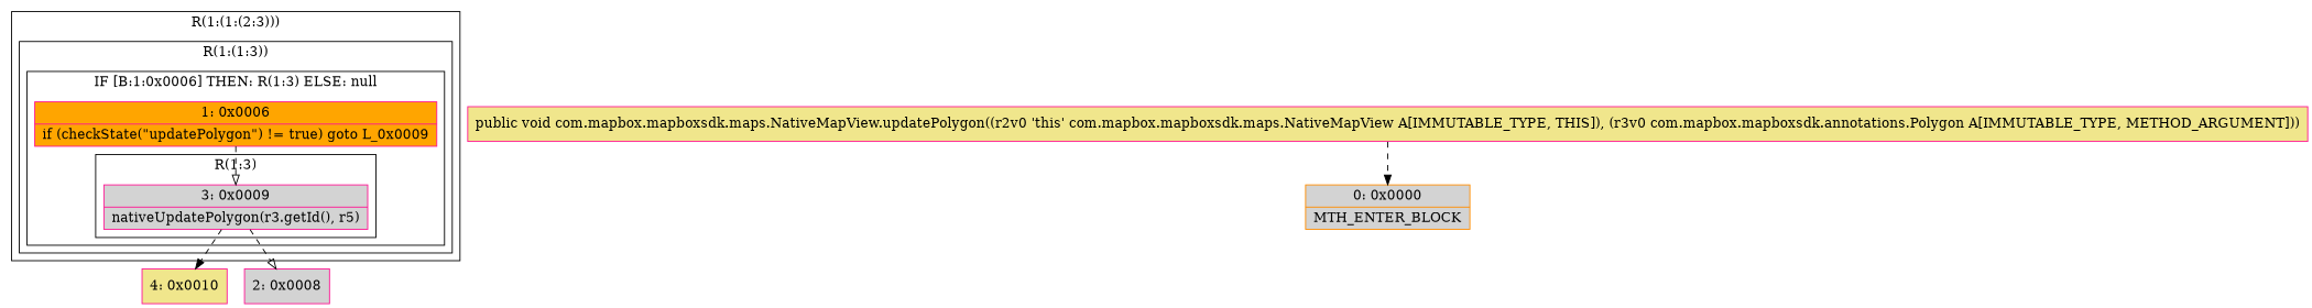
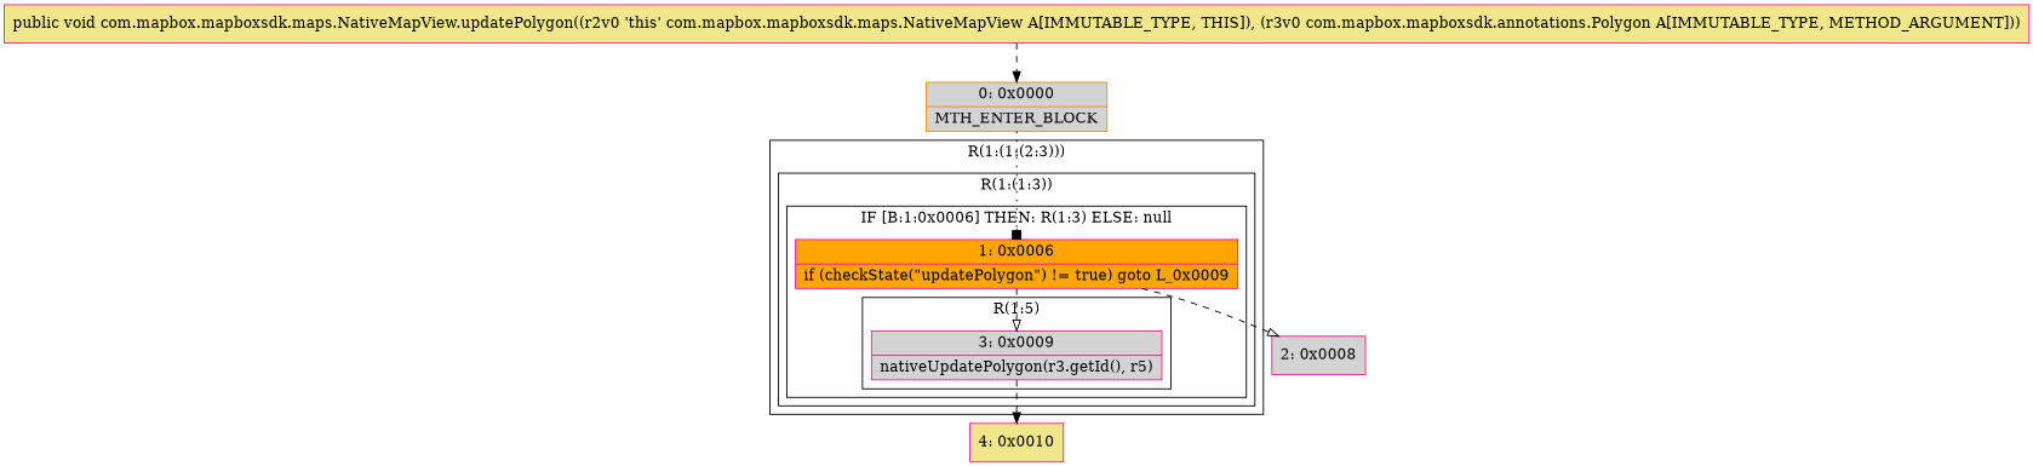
  digraph {
    node [color=deeppink fillcolor=lightgrey shape=record style=filled]
    edge [arrowhead=normal style=dashed]
    n1 [label="{3\:\ 0x0009|nativeUpdatePolygon(r3.getId(), r5)\l}"]
    n2 [fillcolor=orange label="{1\:\ 0x0006|if (checkState(\"updatePolygon\") != true) goto L_0x0009\l}"]
    n3 [fillcolor=khaki label="{4\:\ 0x0010}"]
    n4 [label="{2\:\ 0x0008}"]
    n5 [color=darkorange label="{0\:\ 0x0000|MTH_ENTER_BLOCK\l}"]
    n6 [fillcolor=khaki label="{public void com.mapbox.mapboxsdk.maps.NativeMapView.updatePolygon((r2v0 'this' com.mapbox.mapboxsdk.maps.NativeMapView A[IMMUTABLE_TYPE, THIS]), (r3v0 com.mapbox.mapboxsdk.annotations.Polygon A[IMMUTABLE_TYPE, METHOD_ARGUMENT])) }"]
    subgraph cluster_1 {
      label="R(1:(1:(2:3)))"
      subgraph cluster_2 {
        label="R(1:(1:3))"
        subgraph cluster_3 {
          label="IF [B:1:0x0006] THEN: R(1:3) ELSE: null"
          n2
          subgraph cluster_4 {
-           label="R(1:3)"
+           label="R(1:5)"
            n1
          }
        }
      }
    }
    n1 -> n3
    n2 -> n1 [arrowhead=onormal]
-   n1 -> n4 [arrowhead=onormal]
+   n2 -> n4 [arrowhead=onormal]
+   n5 -> n2 [arrowhead=box style=dotted]
    n6 -> n5
  }
